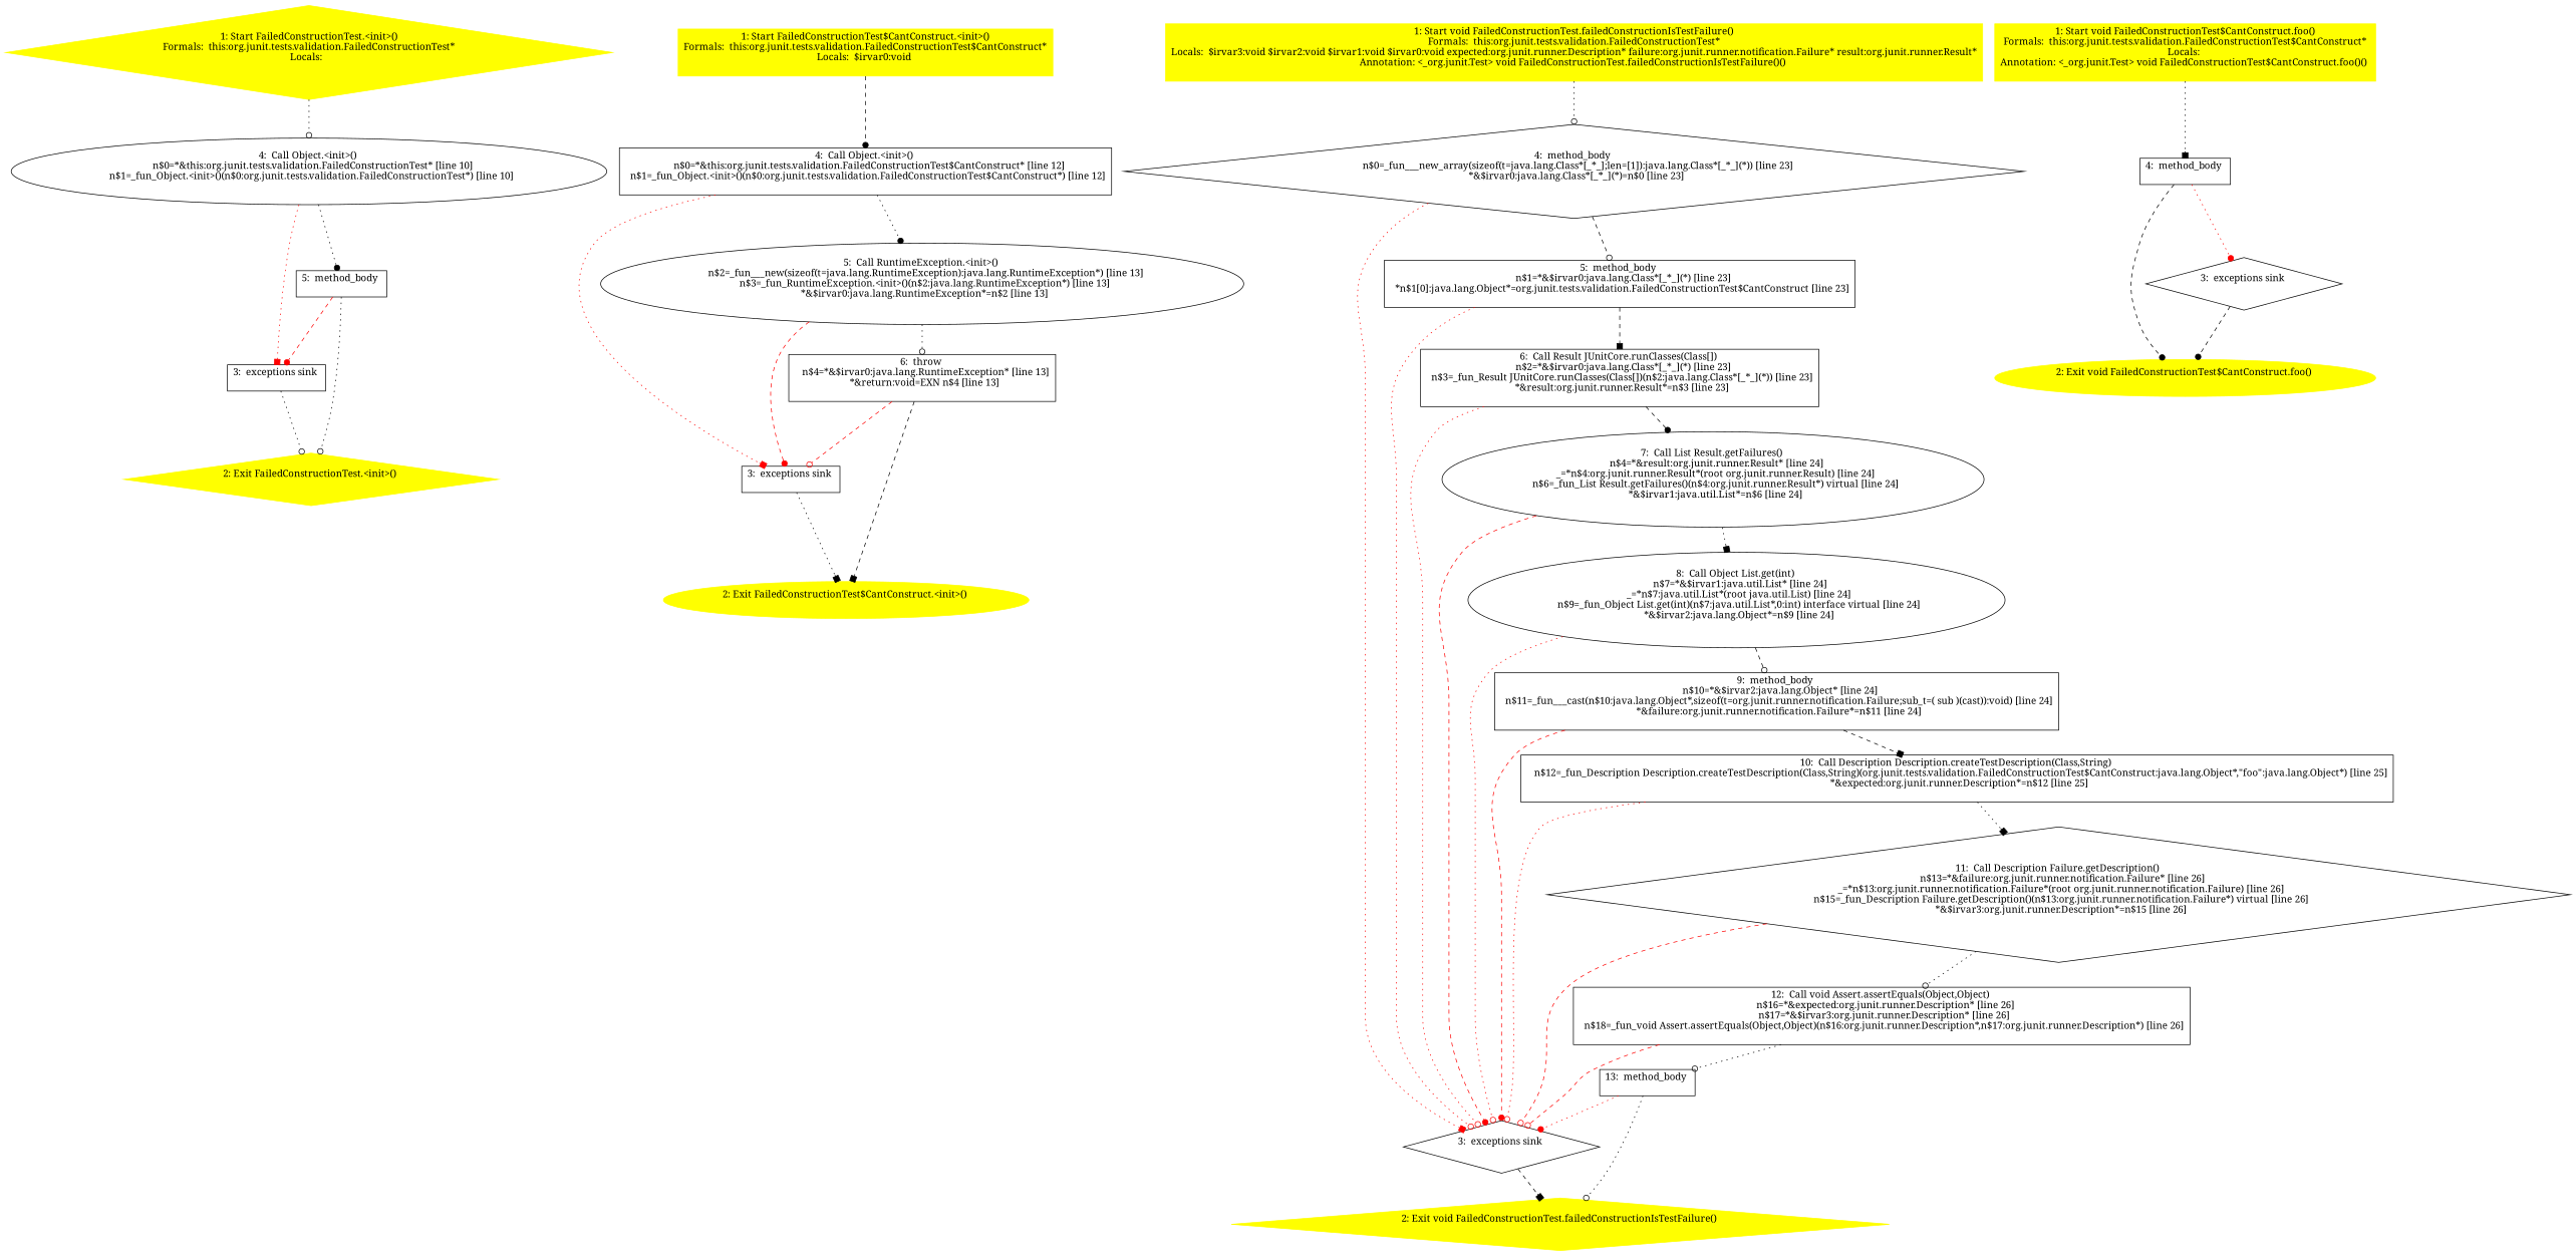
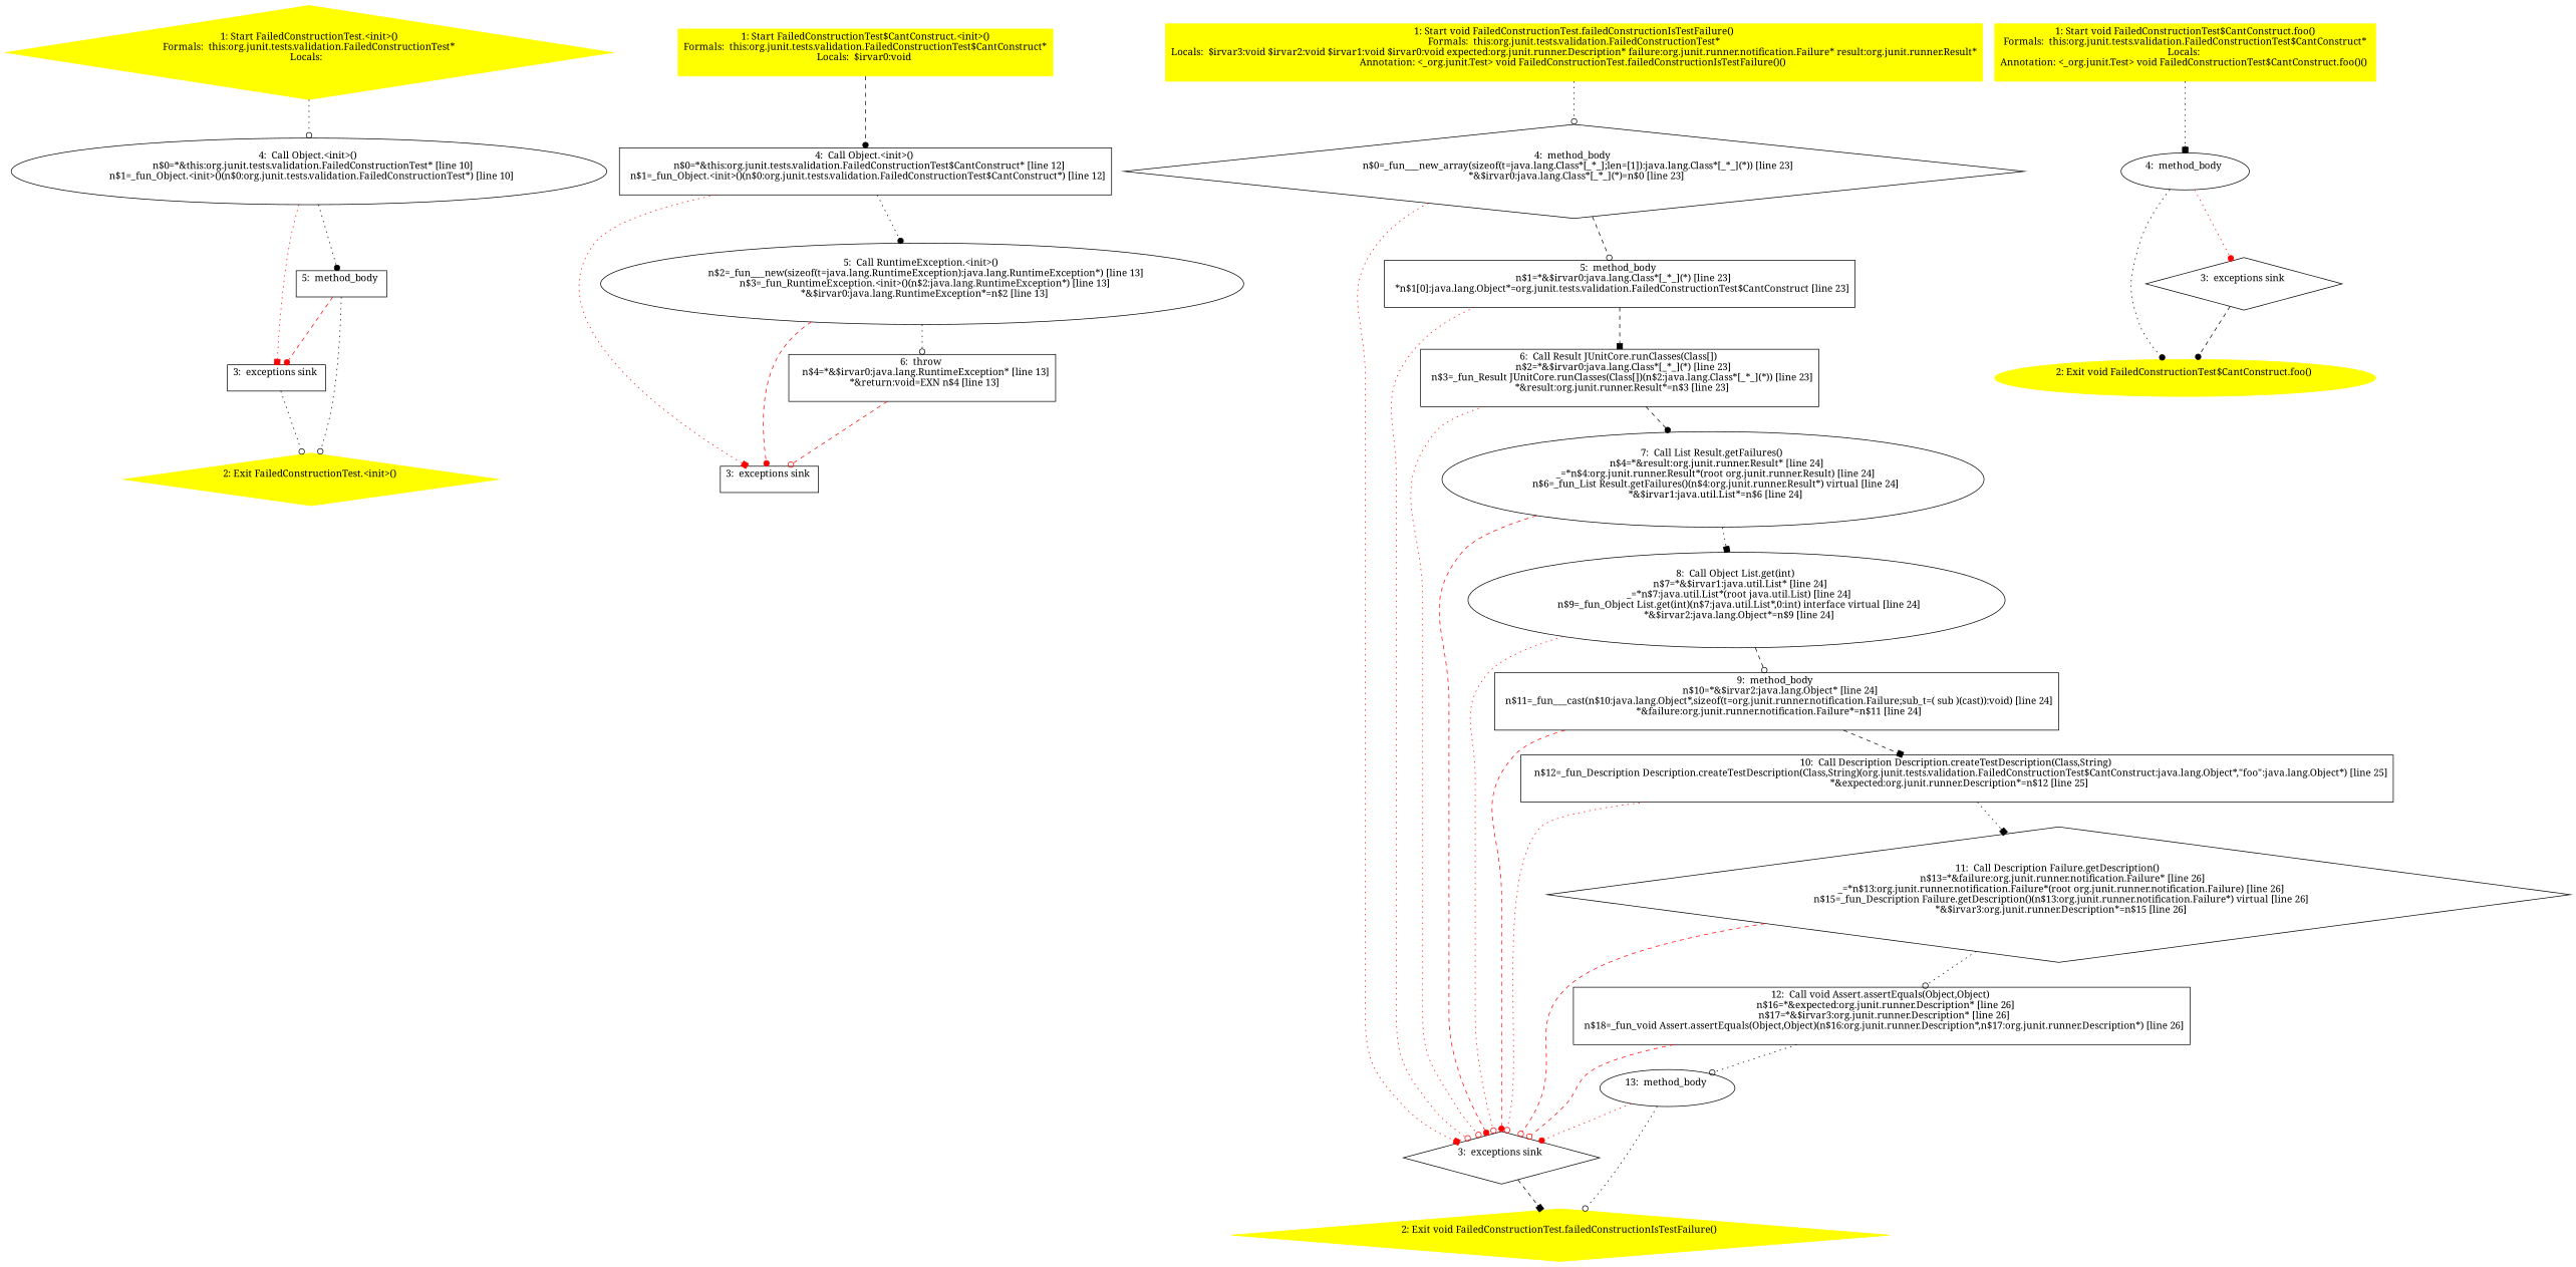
  digraph {
    fontname="Noto Serif"
    node [fontname="Noto Serif" shape=box]
    edge [arrowhead=odot fontname="Noto Serif" style=dotted]
    n1 [color=yellow label="1: Start FailedConstructionTest.<init>()\nFormals:  this:org.junit.tests.validation.FailedConstructionTest*\nLocals:  \n  " shape=diamond style=filled]
    n2 [label="4:  Call Object.<init>() \n   n$0=*&this:org.junit.tests.validation.FailedConstructionTest* [line 10]\n  n$1=_fun_Object.<init>()(n$0:org.junit.tests.validation.FailedConstructionTest*) [line 10]\n " shape=ellipse]
    n3 [label="3:  exceptions sink \n  "]
    n4 [label="5:  method_body \n  "]
    n5 [color=yellow label="2: Exit FailedConstructionTest.<init>() \n  " shape=diamond style=filled]
    n6 [color=yellow label="1: Start FailedConstructionTest$CantConstruct.<init>()\nFormals:  this:org.junit.tests.validation.FailedConstructionTest$CantConstruct*\nLocals:  $irvar0:void \n  " style=filled]
    n7 [label="4:  Call Object.<init>() \n   n$0=*&this:org.junit.tests.validation.FailedConstructionTest$CantConstruct* [line 12]\n  n$1=_fun_Object.<init>()(n$0:org.junit.tests.validation.FailedConstructionTest$CantConstruct*) [line 12]\n "]
    n8 [label="3:  exceptions sink \n  "]
    n9 [label="5:  Call RuntimeException.<init>() \n   n$2=_fun___new(sizeof(t=java.lang.RuntimeException):java.lang.RuntimeException*) [line 13]\n  n$3=_fun_RuntimeException.<init>()(n$2:java.lang.RuntimeException*) [line 13]\n  *&$irvar0:java.lang.RuntimeException*=n$2 [line 13]\n " shape=ellipse]
-   n10 [color=yellow label="2: Exit FailedConstructionTest$CantConstruct.<init>() \n  " shape=ellipse style=filled]
    n11 [label="6:  throw \n   n$4=*&$irvar0:java.lang.RuntimeException* [line 13]\n  *&return:void=EXN n$4 [line 13]\n "]
    n12 [color=yellow label="1: Start void FailedConstructionTest.failedConstructionIsTestFailure()\nFormals:  this:org.junit.tests.validation.FailedConstructionTest*\nLocals:  $irvar3:void $irvar2:void $irvar1:void $irvar0:void expected:org.junit.runner.Description* failure:org.junit.runner.notification.Failure* result:org.junit.runner.Result*\nAnnotation: <_org.junit.Test> void FailedConstructionTest.failedConstructionIsTestFailure()() \n  " style=filled]
    n13 [label="4:  method_body \n   n$0=_fun___new_array(sizeof(t=java.lang.Class*[_*_];len=[1]):java.lang.Class*[_*_](*)) [line 23]\n  *&$irvar0:java.lang.Class*[_*_](*)=n$0 [line 23]\n " shape=diamond]
    n14 [label="3:  exceptions sink \n  " shape=diamond]
    n15 [label="5:  method_body \n   n$1=*&$irvar0:java.lang.Class*[_*_](*) [line 23]\n  *n$1[0]:java.lang.Object*=org.junit.tests.validation.FailedConstructionTest$CantConstruct [line 23]\n "]
    n16 [color=yellow label="2: Exit void FailedConstructionTest.failedConstructionIsTestFailure() \n  " shape=diamond style=filled]
    n17 [label="6:  Call Result JUnitCore.runClasses(Class[]) \n   n$2=*&$irvar0:java.lang.Class*[_*_](*) [line 23]\n  n$3=_fun_Result JUnitCore.runClasses(Class[])(n$2:java.lang.Class*[_*_](*)) [line 23]\n  *&result:org.junit.runner.Result*=n$3 [line 23]\n "]
    n18 [label="7:  Call List Result.getFailures() \n   n$4=*&result:org.junit.runner.Result* [line 24]\n  _=*n$4:org.junit.runner.Result*(root org.junit.runner.Result) [line 24]\n  n$6=_fun_List Result.getFailures()(n$4:org.junit.runner.Result*) virtual [line 24]\n  *&$irvar1:java.util.List*=n$6 [line 24]\n " shape=ellipse]
    n19 [label="8:  Call Object List.get(int) \n   n$7=*&$irvar1:java.util.List* [line 24]\n  _=*n$7:java.util.List*(root java.util.List) [line 24]\n  n$9=_fun_Object List.get(int)(n$7:java.util.List*,0:int) interface virtual [line 24]\n  *&$irvar2:java.lang.Object*=n$9 [line 24]\n " shape=ellipse]
    n20 [label="9:  method_body \n   n$10=*&$irvar2:java.lang.Object* [line 24]\n  n$11=_fun___cast(n$10:java.lang.Object*,sizeof(t=org.junit.runner.notification.Failure;sub_t=( sub )(cast)):void) [line 24]\n  *&failure:org.junit.runner.notification.Failure*=n$11 [line 24]\n "]
    n21 [label="10:  Call Description Description.createTestDescription(Class,String) \n   n$12=_fun_Description Description.createTestDescription(Class,String)(org.junit.tests.validation.FailedConstructionTest$CantConstruct:java.lang.Object*,\"foo\":java.lang.Object*) [line 25]\n  *&expected:org.junit.runner.Description*=n$12 [line 25]\n "]
    n22 [label="11:  Call Description Failure.getDescription() \n   n$13=*&failure:org.junit.runner.notification.Failure* [line 26]\n  _=*n$13:org.junit.runner.notification.Failure*(root org.junit.runner.notification.Failure) [line 26]\n  n$15=_fun_Description Failure.getDescription()(n$13:org.junit.runner.notification.Failure*) virtual [line 26]\n  *&$irvar3:org.junit.runner.Description*=n$15 [line 26]\n " shape=diamond]
    n23 [label="12:  Call void Assert.assertEquals(Object,Object) \n   n$16=*&expected:org.junit.runner.Description* [line 26]\n  n$17=*&$irvar3:org.junit.runner.Description* [line 26]\n  n$18=_fun_void Assert.assertEquals(Object,Object)(n$16:org.junit.runner.Description*,n$17:org.junit.runner.Description*) [line 26]\n "]
-   n24 [label="13:  method_body \n  "]
+   n24 [label="13:  method_body \n  " shape=ellipse]
    n25 [color=yellow label="1: Start void FailedConstructionTest$CantConstruct.foo()\nFormals:  this:org.junit.tests.validation.FailedConstructionTest$CantConstruct*\nLocals: \nAnnotation: <_org.junit.Test> void FailedConstructionTest$CantConstruct.foo()() \n  " style=filled]
-   n26 [label="4:  method_body \n  "]
+   n26 [label="4:  method_body \n  " shape=ellipse]
    n27 [color=yellow label="2: Exit void FailedConstructionTest$CantConstruct.foo() \n  " shape=ellipse style=filled]
    n28 [label="3:  exceptions sink \n  " shape=diamond]
    n1 -> n2
    n2 -> n3 [arrowhead=box color=red]
    n2 -> n4 [arrowhead=dot]
    n3 -> n5
    n4 -> n3 [arrowhead=dot color=red style=dashed]
    n4 -> n5
    n6 -> n7 [arrowhead=dot style=dashed]
    n7 -> n8 [arrowhead=box color=red]
    n7 -> n9 [arrowhead=dot]
-   n8 -> n10 [arrowhead=box]
    n9 -> n8 [arrowhead=dot color=red style=dashed]
    n9 -> n11
    n11 -> n8 [color=red style=dashed]
-   n11 -> n10 [arrowhead=box style=dashed]
    n12 -> n13
    n13 -> n14 [arrowhead=box color=red]
    n13 -> n15 [style=dashed]
    n14 -> n16 [arrowhead=box style=dashed]
    n15 -> n14 [color=red]
    n15 -> n17 [arrowhead=box style=dashed]
    n17 -> n14 [color=red]
    n17 -> n18 [arrowhead=dot style=dashed]
    n18 -> n14 [arrowhead=dot color=red style=dashed]
    n18 -> n19 [arrowhead=box]
    n19 -> n14 [color=red]
    n19 -> n20 [style=dashed]
    n20 -> n14 [arrowhead=dot color=red style=dashed]
    n20 -> n21 [arrowhead=box style=dashed]
    n21 -> n14 [color=red]
    n21 -> n22 [arrowhead=box]
    n22 -> n14 [color=red style=dashed]
    n22 -> n23
    n23 -> n14 [color=red style=dashed]
    n23 -> n24
    n24 -> n14 [arrowhead=dot color=red]
    n24 -> n16
    n25 -> n26 [arrowhead=box]
-   n26 -> n27 [arrowhead=dot style=dashed]
+   n26 -> n27 [arrowhead=dot]
    n26 -> n28 [arrowhead=dot color=red]
    n28 -> n27 [arrowhead=dot style=dashed]
  }
